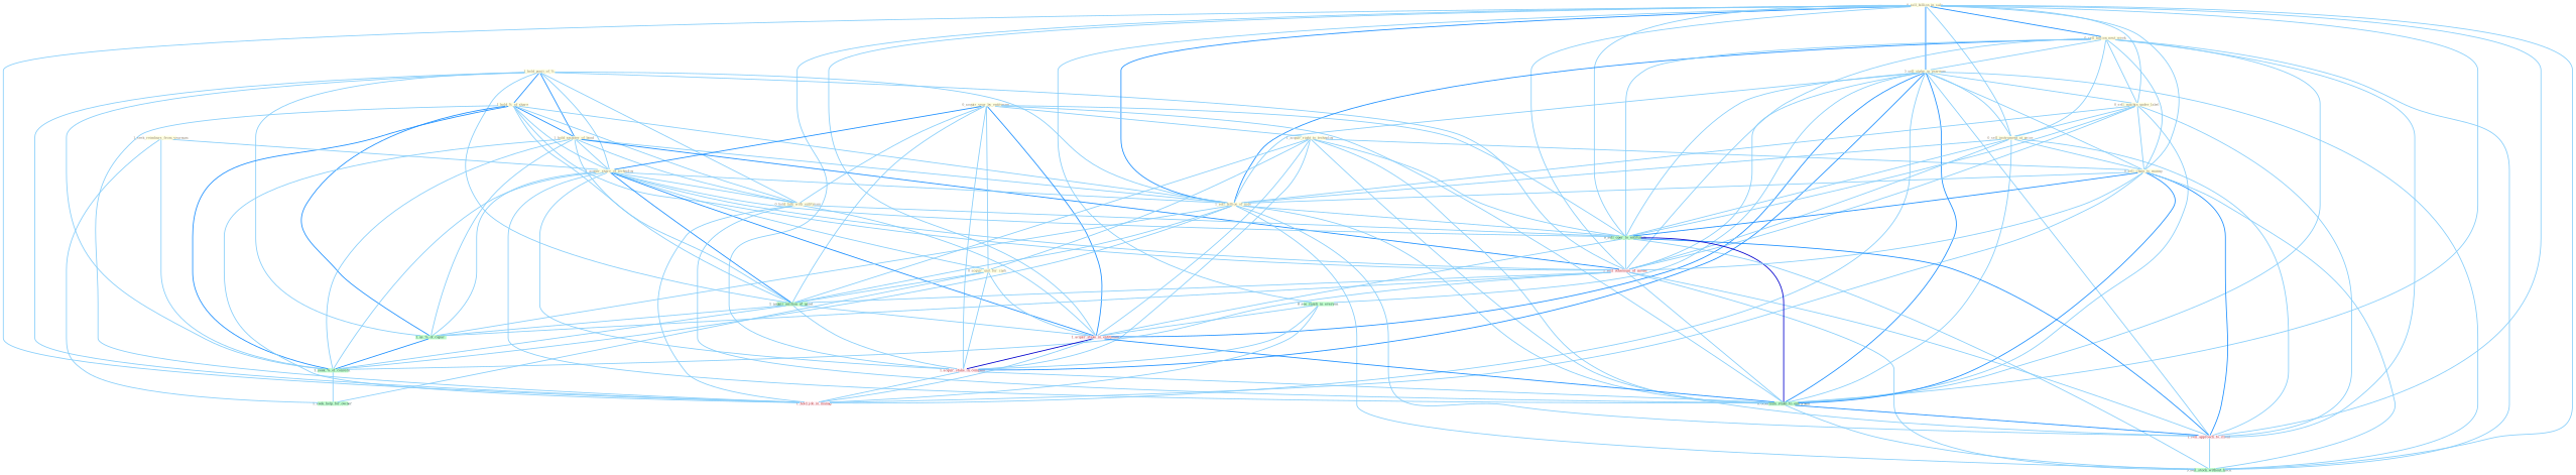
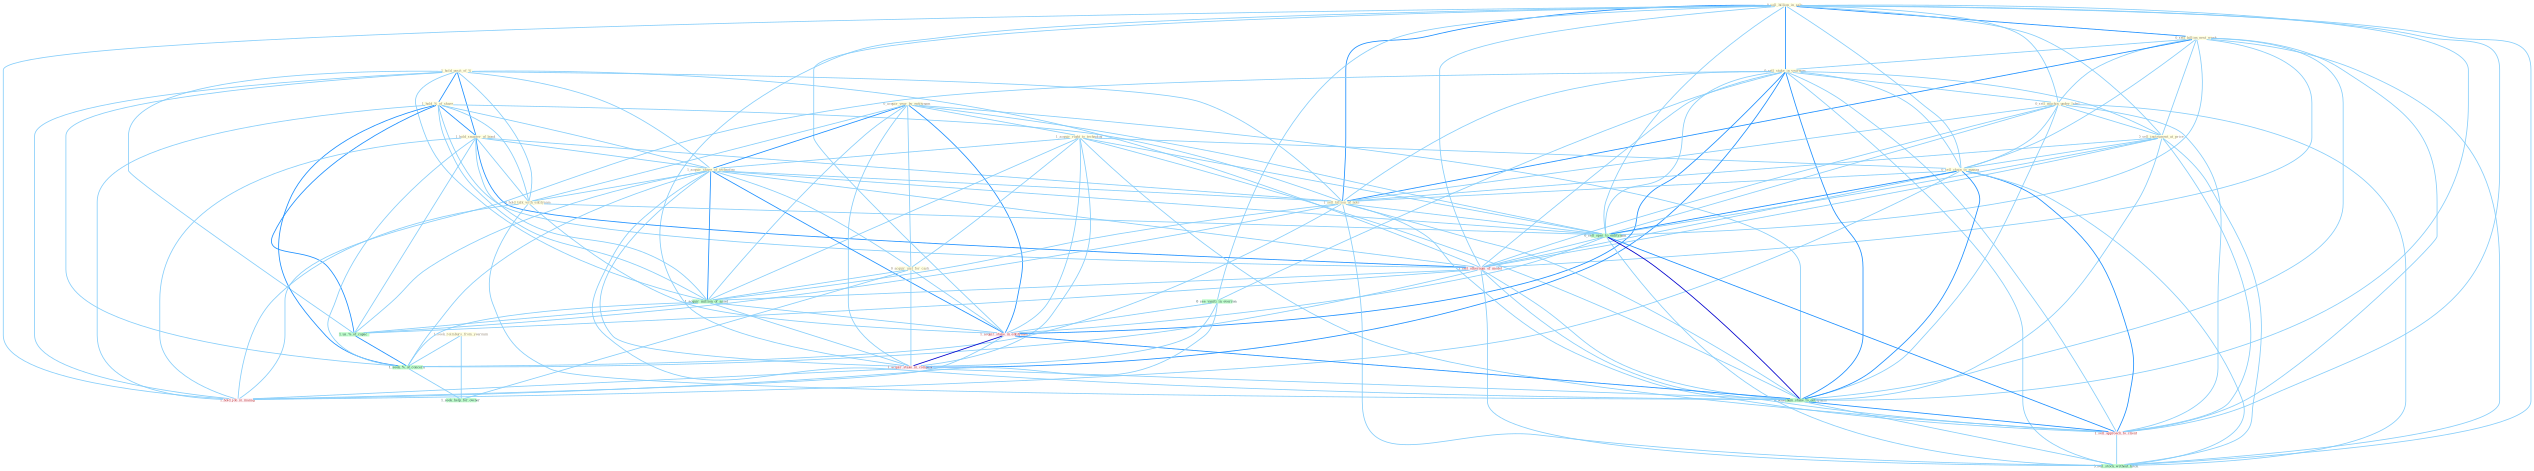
  graph {
    node [color="#ffffe0" fixedsize=true fontcolor="#8b7d6b" fontsize=4 shape=polygon style=filled]
    edge [color="#87cefa" w=1]
    "1_hold_posit_of_% " [height=.06 width=.5]
    "0_sell_billion_in_sale " [height=.06 width=.5]
    "0_sell_billion_next_week " [height=.06 width=.5]
    "1_hold_%_of_share " [height=.06 width=.5]
    "1_hold_smatter_of_bond " [height=.06 width=.5]
    "0_acquir_year_by_entitynam " [height=.06 width=.5]
    "1_acquir_right_to_technolog " [height=.06 width=.5]
    "0_sell_stake_in_yearnum " [height=.06 width=.5]
    n9 [height=.06 label="1_seek_reimburs_from_yearnum" width=.5]
    n10 [height=.06 label="1_acquir_share_of_technolog" width=.5]
    "0_acquir_unit_for_cash " [height=.06 width=.5]
    "0_sell_machin_under_label " [height=.06 width=.5]
    "0_hold_talk_with_entitynam " [height=.06 width=.5]
    "0_sell_instrument_at_price " [height=.06 width=.5]
    "0_sell_chain_to_manag " [height=.06 width=.5]
    "1_sell_billion_of_note " [height=.06 width=.5]
    "1_sell_othernum_of_model " [color="#fff0f5" fontcolor="#b22222" height=.06 width=.5]
    "1_acquir_stake_in_entitynam " [color="#fff0f5" fontcolor="#b22222" height=.06 width=.5]
    "1_acquir_stake_in_compani " [color="#fff0f5" fontcolor="#b22222" height=.06 width=.5]
    "1_sell_approach_to_client " [color="#fff0f5" fontcolor="#b22222" height=.06 width=.5]
    "1_hold_job_in_manag " [color="#fff0f5" fontcolor="#b22222" height=.06 width=.5]
    "1_acquir_million_of_asset " [color="#BDFCC9" fontcolor="#2f4f4f" height=.06 width=.5]
    "1_us_%_of_capac " [color="#BDFCC9" fontcolor="#2f4f4f" height=.06 width=.5]
    "1_seek_%_of_concern " [color="#BDFCC9" fontcolor="#2f4f4f" height=.06 width=.5]
    "0_sell_oper_to_entitynam " [color="#BDFCC9" fontcolor="#2f4f4f" height=.06 width=.5]
    "0_see_vaniti_in_everyon " [color="#BDFCC9" fontcolor="#2f4f4f" height=.06 width=.5]
    n27 [color="#BDFCC9" fontcolor="#2f4f4f" height=.06 label="0_othernum_stake_to_entitynam" width=.5]
    "0_sell_stock_without_hitch " [color="#BDFCC9" fontcolor="#2f4f4f" height=.06 width=.5]
    "1_seek_help_for_owner " [color="#BDFCC9" fontcolor="#2f4f4f" height=.06 width=.5]
    subgraph sub_1 {
      "1_hold_posit_of_% "
      "0_sell_billion_in_sale "
      "0_sell_billion_next_week "
      "1_hold_%_of_share "
      "1_hold_smatter_of_bond "
      "0_acquir_year_by_entitynam "
      "1_acquir_right_to_technolog "
      "0_sell_stake_in_yearnum "
      n9
      n10
      "0_acquir_unit_for_cash "
      "0_sell_machin_under_label "
      "0_hold_talk_with_entitynam "
      "0_sell_instrument_at_price "
      "0_sell_chain_to_manag "
      "1_sell_billion_of_note "
    }
    subgraph sub_2 {
      "1_sell_othernum_of_model "
      "1_acquir_stake_in_entitynam "
      "1_acquir_stake_in_compani "
      "1_sell_approach_to_client "
      "1_hold_job_in_manag "
    }
    "1_hold_posit_of_% " -- "1_hold_%_of_share " [color="#1e90ff" w=2]
    "1_hold_posit_of_% " -- "1_hold_smatter_of_bond " [color="#1e90ff" w=2]
    "1_hold_posit_of_% " -- n10
    "1_hold_posit_of_% " -- "0_hold_talk_with_entitynam "
    "1_hold_posit_of_% " -- "1_sell_billion_of_note "
    "1_hold_posit_of_% " -- "1_sell_othernum_of_model "
    "1_hold_posit_of_% " -- "1_hold_job_in_manag "
    "1_hold_posit_of_% " -- "1_acquir_million_of_asset "
    "1_hold_posit_of_% " -- "1_us_%_of_capac "
    "1_hold_posit_of_% " -- "1_seek_%_of_concern "
    "0_sell_billion_in_sale " -- "0_sell_billion_next_week " [color="#1e90ff" w=2]
    "0_sell_billion_in_sale " -- "0_sell_stake_in_yearnum " [color="#1e90ff" w=2]
    "0_sell_billion_in_sale " -- "0_sell_machin_under_label "
    "0_sell_billion_in_sale " -- "0_sell_instrument_at_price "
    "0_sell_billion_in_sale " -- "0_sell_chain_to_manag "
    "0_sell_billion_in_sale " -- "1_sell_billion_of_note " [color="#1e90ff" w=2]
    "0_sell_billion_in_sale " -- "1_sell_othernum_of_model "
    "0_sell_billion_in_sale " -- "1_acquir_stake_in_entitynam "
    "0_sell_billion_in_sale " -- "1_acquir_stake_in_compani "
    "0_sell_billion_in_sale " -- "1_sell_approach_to_client "
    "0_sell_billion_in_sale " -- "1_hold_job_in_manag "
    "0_sell_billion_in_sale " -- "0_sell_oper_to_entitynam "
    "0_sell_billion_in_sale " -- "0_see_vaniti_in_everyon "
    "0_sell_billion_in_sale " -- n27
    "0_sell_billion_in_sale " -- "0_sell_stock_without_hitch "
    "0_sell_billion_next_week " -- "0_sell_stake_in_yearnum "
    "0_sell_billion_next_week " -- "0_sell_machin_under_label "
    "0_sell_billion_next_week " -- "0_sell_instrument_at_price "
    "0_sell_billion_next_week " -- "0_sell_chain_to_manag "
    "0_sell_billion_next_week " -- "1_sell_billion_of_note " [color="#1e90ff" w=2]
    "0_sell_billion_next_week " -- "1_sell_othernum_of_model "
    "0_sell_billion_next_week " -- "1_sell_approach_to_client "
    "0_sell_billion_next_week " -- "0_sell_oper_to_entitynam "
    "0_sell_billion_next_week " -- n27
    "0_sell_billion_next_week " -- "0_sell_stock_without_hitch "
    "1_hold_%_of_share " -- "1_hold_smatter_of_bond " [color="#1e90ff" w=2]
    "1_hold_%_of_share " -- n10
    "1_hold_%_of_share " -- "0_hold_talk_with_entitynam "
    "1_hold_%_of_share " -- "1_sell_billion_of_note "
    "1_hold_%_of_share " -- "1_sell_othernum_of_model "
    "1_hold_%_of_share " -- "1_hold_job_in_manag "
    "1_hold_%_of_share " -- "1_acquir_million_of_asset "
    "1_hold_%_of_share " -- "1_us_%_of_capac " [color="#1e90ff" w=2]
    "1_hold_%_of_share " -- "1_seek_%_of_concern " [color="#1e90ff" w=2]
    "1_hold_smatter_of_bond " -- n10
    "1_hold_smatter_of_bond " -- "0_hold_talk_with_entitynam "
    "1_hold_smatter_of_bond " -- "1_sell_billion_of_note "
    "1_hold_smatter_of_bond " -- "1_sell_othernum_of_model " [color="#1e90ff"]
    "1_hold_smatter_of_bond " -- "1_hold_job_in_manag "
    "1_hold_smatter_of_bond " -- "1_acquir_million_of_asset "
    "1_hold_smatter_of_bond " -- "1_us_%_of_capac "
    "1_hold_smatter_of_bond " -- "1_seek_%_of_concern "
    "0_acquir_year_by_entitynam " -- "1_acquir_right_to_technolog "
    "0_acquir_year_by_entitynam " -- n10 [color="#1e90ff" w=2]
    "0_acquir_year_by_entitynam " -- "0_acquir_unit_for_cash "
    "0_acquir_year_by_entitynam " -- "0_hold_talk_with_entitynam "
    "0_acquir_year_by_entitynam " -- "1_acquir_stake_in_entitynam " [color="#1e90ff" w=2]
    "0_acquir_year_by_entitynam " -- "1_acquir_stake_in_compani "
    "0_acquir_year_by_entitynam " -- "1_acquir_million_of_asset "
    "0_acquir_year_by_entitynam " -- "0_sell_oper_to_entitynam "
    "0_acquir_year_by_entitynam " -- n27
-   n9 -- n10
+   "1_acquir_right_to_technolog " -- n10
    "1_acquir_right_to_technolog " -- "0_acquir_unit_for_cash "
    "1_acquir_right_to_technolog " -- "0_sell_chain_to_manag "
    "1_acquir_right_to_technolog " -- "1_acquir_stake_in_entitynam "
    "1_acquir_right_to_technolog " -- "1_acquir_stake_in_compani "
    "1_acquir_right_to_technolog " -- "1_sell_approach_to_client "
    "1_acquir_right_to_technolog " -- "1_acquir_million_of_asset "
    "1_acquir_right_to_technolog " -- "0_sell_oper_to_entitynam "
    "1_acquir_right_to_technolog " -- n27
    "0_sell_stake_in_yearnum " -- "0_sell_machin_under_label "
    "0_sell_stake_in_yearnum " -- "0_sell_instrument_at_price "
    "0_sell_stake_in_yearnum " -- "0_sell_chain_to_manag "
    "0_sell_stake_in_yearnum " -- "1_sell_billion_of_note "
    "0_sell_stake_in_yearnum " -- "1_sell_othernum_of_model "
    "0_sell_stake_in_yearnum " -- "1_acquir_stake_in_entitynam " [color="#1e90ff" w=2]
    "0_sell_stake_in_yearnum " -- "1_acquir_stake_in_compani " [color="#1e90ff" w=2]
    "0_sell_stake_in_yearnum " -- "1_sell_approach_to_client "
    "0_sell_stake_in_yearnum " -- "1_hold_job_in_manag "
    "0_sell_stake_in_yearnum " -- "0_sell_oper_to_entitynam "
    "0_sell_stake_in_yearnum " -- "0_see_vaniti_in_everyon "
    "0_sell_stake_in_yearnum " -- n27 [color="#1e90ff" w=2]
    "0_sell_stake_in_yearnum " -- "0_sell_stock_without_hitch "
    n9 -- "1_seek_%_of_concern "
    n9 -- "1_seek_help_for_owner "
    n10 -- "0_acquir_unit_for_cash "
    n10 -- "0_hold_talk_with_entitynam "
    n10 -- "1_sell_billion_of_note "
    n10 -- "1_sell_othernum_of_model "
    n10 -- "1_acquir_stake_in_entitynam " [color="#1e90ff" w=2]
    n10 -- "1_acquir_stake_in_compani "
    n10 -- "1_acquir_million_of_asset " [color="#1e90ff" w=2]
    n10 -- "1_us_%_of_capac "
    n10 -- "1_seek_%_of_concern "
    n10 -- "0_sell_oper_to_entitynam "
    n10 -- n27
    "0_acquir_unit_for_cash " -- "1_acquir_stake_in_entitynam "
    "0_acquir_unit_for_cash " -- "1_acquir_stake_in_compani "
    "0_acquir_unit_for_cash " -- "1_acquir_million_of_asset "
    "0_acquir_unit_for_cash " -- "1_seek_help_for_owner "
    "0_sell_machin_under_label " -- "0_sell_instrument_at_price "
    "0_sell_machin_under_label " -- "0_sell_chain_to_manag "
    "0_sell_machin_under_label " -- "1_sell_billion_of_note "
    "0_sell_machin_under_label " -- "1_sell_othernum_of_model "
    "0_sell_machin_under_label " -- "1_sell_approach_to_client "
    "0_sell_machin_under_label " -- "0_sell_oper_to_entitynam "
    "0_sell_machin_under_label " -- n27
+   "0_sell_machin_under_label " -- "0_sell_stock_without_hitch "
    "0_hold_talk_with_entitynam " -- "1_acquir_stake_in_entitynam "
    "0_hold_talk_with_entitynam " -- "1_hold_job_in_manag "
    "0_hold_talk_with_entitynam " -- "0_sell_oper_to_entitynam "
    "0_hold_talk_with_entitynam " -- n27
    "0_sell_instrument_at_price " -- "0_sell_chain_to_manag "
    "0_sell_instrument_at_price " -- "1_sell_billion_of_note "
    "0_sell_instrument_at_price " -- "1_sell_othernum_of_model "
    "0_sell_instrument_at_price " -- "1_sell_approach_to_client "
    "0_sell_instrument_at_price " -- "0_sell_oper_to_entitynam "
    "0_sell_instrument_at_price " -- n27
+   "0_sell_instrument_at_price " -- "0_sell_stock_without_hitch "
    "0_sell_chain_to_manag " -- "1_sell_billion_of_note "
    "0_sell_chain_to_manag " -- "1_sell_othernum_of_model "
    "0_sell_chain_to_manag " -- "1_sell_approach_to_client " [color="#1e90ff" w=2]
    "0_sell_chain_to_manag " -- "1_hold_job_in_manag "
    "0_sell_chain_to_manag " -- "0_sell_oper_to_entitynam " [color="#1e90ff" w=2]
    "0_sell_chain_to_manag " -- n27 [color="#1e90ff" w=2]
    "0_sell_chain_to_manag " -- "0_sell_stock_without_hitch "
    "1_sell_billion_of_note " -- "1_sell_approach_to_client "
    "1_sell_billion_of_note " -- "1_acquir_million_of_asset "
    "1_sell_billion_of_note " -- "1_us_%_of_capac "
    "1_sell_billion_of_note " -- "1_seek_%_of_concern "
    "1_sell_billion_of_note " -- "0_sell_oper_to_entitynam "
    "1_sell_billion_of_note " -- n27
    "1_sell_billion_of_note " -- "0_sell_stock_without_hitch "
    "1_sell_othernum_of_model " -- "1_sell_approach_to_client "
    "1_sell_othernum_of_model " -- "1_acquir_million_of_asset "
    "1_sell_othernum_of_model " -- "1_us_%_of_capac "
    "1_sell_othernum_of_model " -- "1_seek_%_of_concern "
    "1_sell_othernum_of_model " -- n27
    "1_sell_othernum_of_model " -- "0_sell_stock_without_hitch "
    "1_acquir_stake_in_entitynam " -- "1_acquir_stake_in_compani " [color="#0000cd" w=3]
    "1_acquir_stake_in_entitynam " -- "1_hold_job_in_manag "
    "1_acquir_stake_in_entitynam " -- n27 [color="#1e90ff" w=2]
    "1_acquir_stake_in_compani " -- "1_hold_job_in_manag "
    "1_acquir_stake_in_compani " -- n27
    "1_sell_approach_to_client " -- "0_sell_stock_without_hitch "
    "1_acquir_million_of_asset " -- "1_acquir_stake_in_entitynam "
    "1_acquir_million_of_asset " -- "1_acquir_stake_in_compani "
    "1_acquir_million_of_asset " -- "1_us_%_of_capac "
    "1_acquir_million_of_asset " -- "1_seek_%_of_concern "
    "1_us_%_of_capac " -- "1_seek_%_of_concern " [color="#1e90ff" w=2]
    "1_seek_%_of_concern " -- "1_seek_help_for_owner "
    "0_sell_oper_to_entitynam " -- "1_sell_othernum_of_model "
    "0_sell_oper_to_entitynam " -- "1_acquir_stake_in_entitynam "
    "0_sell_oper_to_entitynam " -- "1_sell_approach_to_client " [color="#1e90ff" w=2]
    "0_sell_oper_to_entitynam " -- n27 [color="#0000cd" w=3]
    "0_sell_oper_to_entitynam " -- "0_sell_stock_without_hitch "
    "0_see_vaniti_in_everyon " -- "1_acquir_stake_in_entitynam "
    "0_see_vaniti_in_everyon " -- "1_acquir_stake_in_compani "
    "0_see_vaniti_in_everyon " -- "1_hold_job_in_manag "
    n27 -- "1_sell_approach_to_client " [color="#1e90ff" w=2]
    n27 -- "0_sell_stock_without_hitch "
  }
